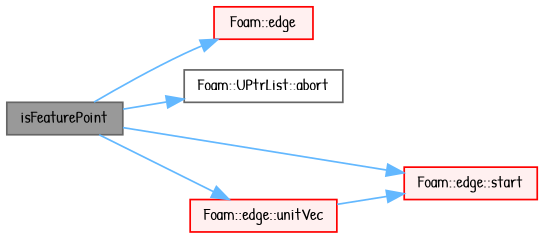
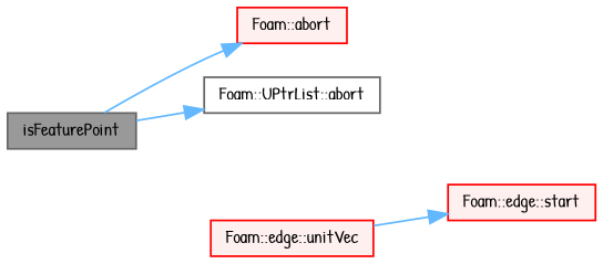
  digraph {
    fontname="Patrick Hand"
    rankdir=LR
    node [color=red fillcolor="#FFF0F0" fontname="Patrick Hand" fontsize=10 shape=box style=filled]
    edge [color=steelblue1 fontname="Patrick Hand" fontsize=10 labelfontname=Helvetica labelfontsize=10 style=solid]
    n1 [color=gray40 fillcolor=grey60 fontcolor=black height=0.2 label=isFeaturePoint width=0.4]
-   n2 [height=0.2 label="Foam::edge" width=0.4]
+   n2 [height=0.2 label="Foam::abort" width=0.4]
    n3 [color=grey40 fillcolor=white height=0.2 label="Foam::UPtrList::abort" width=0.4]
    n4 [height=0.2 label="Foam::edge::start" width=0.4]
    n5 [height=0.2 label="Foam::edge::unitVec" width=0.4]
    n1 -> n2
    n1 -> n3
-   n1 -> n4
-   n1 -> n5
    n5 -> n4
  }
